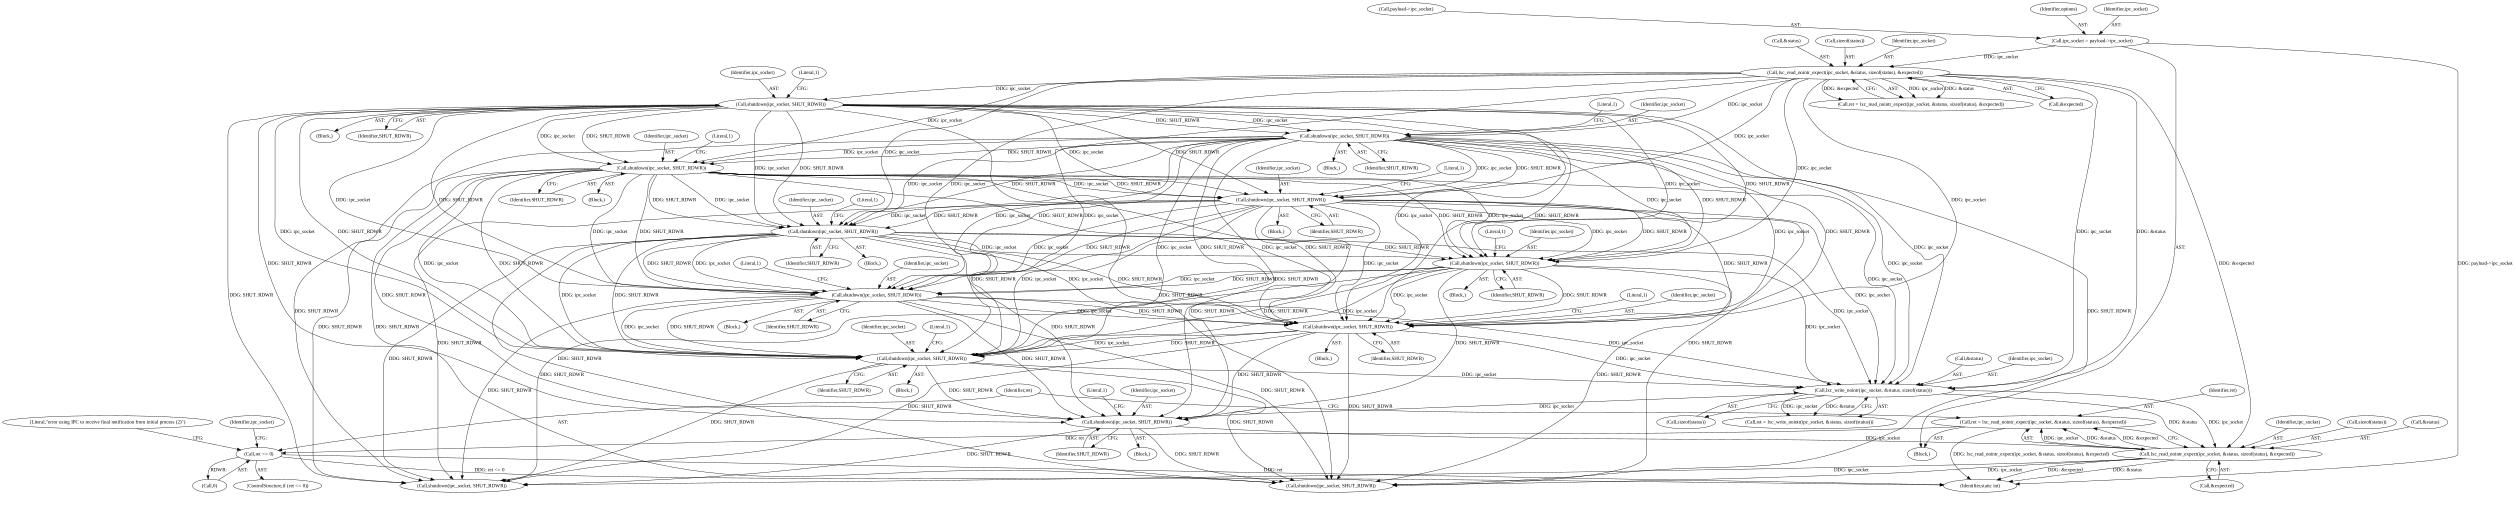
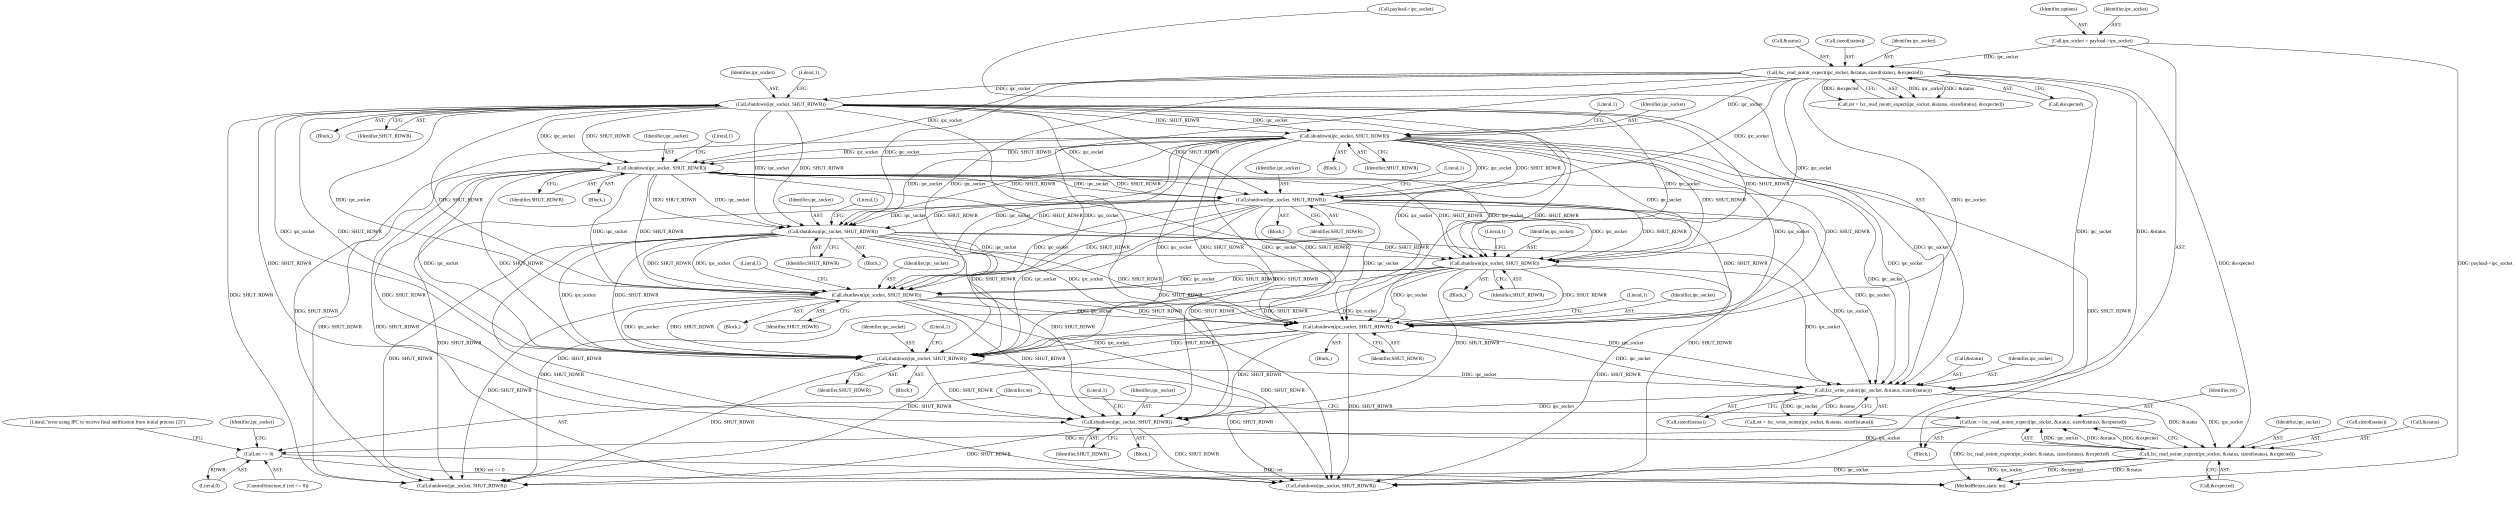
  digraph {
    fontname="Liberation Serif"
    node [fontname="Liberation Serif"]
    edge [fontname="Liberation Serif"]
    n1 [label="(Call,ret = lxc_read_nointr_expect(ipc_socket, &status, sizeof(status), &expected))"]
    n2 [label="(Call,lxc_read_nointr_expect(ipc_socket, &status, sizeof(status), &expected))"]
    n3 [label="(Call,ret <= 0)"]
    n4 [label="(Block,)"]
-   n5 [label="(Identifier,static int)"]
+   n5 [label="(MethodReturn,static int)"]
    n6 [label="(Call,shutdown(ipc_socket, SHUT_RDWR))"]
    n7 [label="(Call,shutdown(ipc_socket, SHUT_RDWR))"]
    n8 [label="(Call,&expected)"]
-   n9 [label="(Call,0)"]
+   n9 [label="(Literal,0)"]
    n10 [label="(ControlStructure,if (ret <= 0))"]
    n11 [label="(Call,lxc_write_nointr(ipc_socket, &status, sizeof(status)))"]
    n12 [label="(Call,shutdown(ipc_socket, SHUT_RDWR))"]
    n13 [label="(Call,sizeof(status))"]
    n14 [label="(Call,ret = lxc_write_nointr(ipc_socket, &status, sizeof(status)))"]
    n15 [label="(Identifier,SHUT_RDWR)"]
    n16 [label="(Block,)"]
    n17 [label="(Call,shutdown(ipc_socket, SHUT_RDWR))"]
    n18 [label="(Call,shutdown(ipc_socket, SHUT_RDWR))"]
    n19 [label="(Call,shutdown(ipc_socket, SHUT_RDWR))"]
    n20 [label="(Call,shutdown(ipc_socket, SHUT_RDWR))"]
    n21 [label="(Call,shutdown(ipc_socket, SHUT_RDWR))"]
    n22 [label="(Identifier,SHUT_RDWR)"]
    n23 [label="(Block,)"]
    n24 [label="(Identifier,SHUT_RDWR)"]
    n25 [label="(Block,)"]
    n26 [label="(Block,)"]
    n27 [label="(Identifier,SHUT_RDWR)"]
    n28 [label="(Block,)"]
    n29 [label="(Identifier,SHUT_RDWR)"]
    n30 [label="(Identifier,SHUT_RDWR)"]
    n31 [label="(Block,)"]
    n32 [label="(Call,shutdown(ipc_socket, SHUT_RDWR))"]
    n33 [label="(Block,)"]
    n34 [label="(Identifier,SHUT_RDWR)"]
    n35 [label="(Call,shutdown(ipc_socket, SHUT_RDWR))"]
    n36 [label="(Call,shutdown(ipc_socket, SHUT_RDWR))"]
    n37 [label="(Call,shutdown(ipc_socket, SHUT_RDWR))"]
    n38 [label="(Block,)"]
    n39 [label="(Identifier,SHUT_RDWR)"]
    n40 [label="(Identifier,SHUT_RDWR)"]
    n41 [label="(Block,)"]
    n42 [label="(Block,)"]
    n43 [label="(Identifier,SHUT_RDWR)"]
    n44 [label="(Call,lxc_read_nointr_expect(ipc_socket, &status, sizeof(status), &expected))"]
    n45 [label="(Call,ret = lxc_read_nointr_expect(ipc_socket, &status, sizeof(status), &expected))"]
    n46 [label="(Call,&expected)"]
    n47 [label="(Call,ipc_socket = payload->ipc_socket)"]
    n48 [label="(Call,payload->ipc_socket)"]
    n49 [label="(Call,&status)"]
    n50 [label="(Literal,1)"]
    n51 [label="(Identifier,ipc_socket)"]
    n52 [label="(Identifier,ipc_socket)"]
    n53 [label="(Literal,\"error using IPC to receive final notification from initial process (2)\")"]
    n54 [label="(Identifier,ipc_socket)"]
    n55 [label="(Identifier,ipc_socket)"]
    n56 [label="(Literal,1)"]
    n57 [label="(Literal,1)"]
    n58 [label="(Call,&status)"]
    n59 [label="(Literal,1)"]
    n60 [label="(Literal,1)"]
    n61 [label="(Identifier,ipc_socket)"]
    n62 [label="(Literal,1)"]
    n63 [label="(Literal,1)"]
    n64 [label="(Literal,1)"]
    n65 [label="(Identifier,ret)"]
    n66 [label="(Literal,1)"]
    n67 [label="(Identifier,ret)"]
    n68 [label="(Identifier,ipc_socket)"]
    n69 [label="(Identifier,ipc_socket)"]
    n70 [label="(Identifier,ipc_socket)"]
    n71 [label="(Identifier,ipc_socket)"]
    n72 [label="(Identifier,ipc_socket)"]
    n73 [label="(Call,sizeof(status))"]
    n74 [label="(Identifier,options)"]
    n75 [label="(Identifier,ipc_socket)"]
    n76 [label="(Call,&status)"]
    n77 [label="(Call,sizeof(status))"]
    n78 [label="(Identifier,ipc_socket)"]
    n79 [label="(Identifier,ipc_socket)"]
    n80 [label="(Identifier,ipc_socket)"]
    n81 [label="(Identifier,ipc_socket)"]
    n82 [label="(Literal,1)"]
    n1 -> n2 [label="CFG: "]
    n1 -> n3 [label="DDG: ret"]
    n1 -> n4 [label="AST: "]
    n1 -> n5 [label="DDG: lxc_read_nointr_expect(ipc_socket, &status, sizeof(status), &expected)"]
    n2 -> n1 [label="AST: "]
    n2 -> n1 [label="DDG: ipc_socket"]
    n2 -> n1 [label="DDG: &status"]
    n2 -> n1 [label="DDG: &expected"]
    n2 -> n5 [label="DDG: &status"]
    n2 -> n5 [label="DDG: &expected"]
    n2 -> n6 [label="DDG: ipc_socket"]
    n2 -> n7 [label="DDG: ipc_socket"]
    n2 -> n8 [label="CFG: "]
    n3 -> n5 [label="DDG: ret <= 0"]
    n3 -> n5 [label="DDG: ret"]
    n3 -> n9 [label="RDWR: "]
-   n3 -> n10 [label="AST: "]
+   n10 -> n3 [label="AST: "]
    n8 -> n2 [label="AST: "]
    n9 -> n3 [label="AST: "]
    n11 -> n2 [label="DDG: ipc_socket"]
    n11 -> n2 [label="DDG: &status"]
    n11 -> n12 [label="DDG: ipc_socket"]
    n11 -> n13 [label="CFG: "]
    n11 -> n14 [label="AST: "]
    n11 -> n14 [label="DDG: ipc_socket"]
    n11 -> n14 [label="DDG: &status"]
    n12 -> n2 [label="DDG: ipc_socket"]
    n12 -> n6 [label="DDG: SHUT_RDWR"]
    n12 -> n7 [label="DDG: SHUT_RDWR"]
    n12 -> n15 [label="CFG: "]
    n12 -> n16 [label="AST: "]
    n13 -> n11 [label="AST: "]
    n14 -> n11 [label="CFG: "]
    n15 -> n12 [label="AST: "]
    n17 -> n6 [label="DDG: SHUT_RDWR"]
    n17 -> n7 [label="DDG: SHUT_RDWR"]
    n17 -> n11 [label="DDG: ipc_socket"]
    n17 -> n12 [label="DDG: SHUT_RDWR"]
    n17 -> n18 [label="DDG: ipc_socket"]
    n17 -> n18 [label="DDG: SHUT_RDWR"]
    n17 -> n19 [label="DDG: ipc_socket"]
    n17 -> n19 [label="DDG: SHUT_RDWR"]
    n17 -> n20 [label="DDG: ipc_socket"]
    n17 -> n20 [label="DDG: SHUT_RDWR"]
    n17 -> n21 [label="DDG: ipc_socket"]
    n17 -> n21 [label="DDG: SHUT_RDWR"]
    n17 -> n22 [label="CFG: "]
    n17 -> n23 [label="AST: "]
    n18 -> n6 [label="DDG: SHUT_RDWR"]
    n18 -> n7 [label="DDG: SHUT_RDWR"]
    n18 -> n11 [label="DDG: ipc_socket"]
    n18 -> n12 [label="DDG: SHUT_RDWR"]
    n18 -> n21 [label="DDG: ipc_socket"]
    n18 -> n21 [label="DDG: SHUT_RDWR"]
    n18 -> n24 [label="CFG: "]
    n18 -> n25 [label="AST: "]
    n19 -> n6 [label="DDG: SHUT_RDWR"]
    n19 -> n7 [label="DDG: SHUT_RDWR"]
    n19 -> n11 [label="DDG: ipc_socket"]
    n19 -> n12 [label="DDG: SHUT_RDWR"]
    n19 -> n18 [label="DDG: ipc_socket"]
    n19 -> n18 [label="DDG: SHUT_RDWR"]
    n19 -> n21 [label="DDG: ipc_socket"]
    n19 -> n21 [label="DDG: SHUT_RDWR"]
    n19 -> n26 [label="AST: "]
    n19 -> n27 [label="CFG: "]
    n20 -> n6 [label="DDG: SHUT_RDWR"]
    n20 -> n7 [label="DDG: SHUT_RDWR"]
    n20 -> n11 [label="DDG: ipc_socket"]
    n20 -> n12 [label="DDG: SHUT_RDWR"]
    n20 -> n18 [label="DDG: ipc_socket"]
    n20 -> n18 [label="DDG: SHUT_RDWR"]
    n20 -> n19 [label="DDG: ipc_socket"]
    n20 -> n19 [label="DDG: SHUT_RDWR"]
    n20 -> n21 [label="DDG: ipc_socket"]
    n20 -> n21 [label="DDG: SHUT_RDWR"]
    n20 -> n28 [label="AST: "]
    n20 -> n29 [label="CFG: "]
    n21 -> n6 [label="DDG: SHUT_RDWR"]
    n21 -> n7 [label="DDG: SHUT_RDWR"]
    n21 -> n11 [label="DDG: ipc_socket"]
    n21 -> n12 [label="DDG: SHUT_RDWR"]
    n21 -> n30 [label="CFG: "]
    n21 -> n31 [label="AST: "]
    n22 -> n17 [label="AST: "]
    n24 -> n18 [label="AST: "]
    n27 -> n19 [label="AST: "]
    n29 -> n20 [label="AST: "]
    n30 -> n21 [label="AST: "]
    n32 -> n6 [label="DDG: SHUT_RDWR"]
    n32 -> n7 [label="DDG: SHUT_RDWR"]
    n32 -> n11 [label="DDG: ipc_socket"]
    n32 -> n12 [label="DDG: SHUT_RDWR"]
    n32 -> n17 [label="DDG: ipc_socket"]
    n32 -> n17 [label="DDG: SHUT_RDWR"]
    n32 -> n18 [label="DDG: ipc_socket"]
    n32 -> n18 [label="DDG: SHUT_RDWR"]
    n32 -> n19 [label="DDG: ipc_socket"]
    n32 -> n19 [label="DDG: SHUT_RDWR"]
    n32 -> n20 [label="DDG: ipc_socket"]
    n32 -> n20 [label="DDG: SHUT_RDWR"]
    n32 -> n21 [label="DDG: ipc_socket"]
    n32 -> n21 [label="DDG: SHUT_RDWR"]
    n32 -> n33 [label="AST: "]
    n32 -> n34 [label="CFG: "]
    n34 -> n32 [label="AST: "]
    n35 -> n6 [label="DDG: SHUT_RDWR"]
    n35 -> n7 [label="DDG: SHUT_RDWR"]
    n35 -> n11 [label="DDG: ipc_socket"]
    n35 -> n12 [label="DDG: SHUT_RDWR"]
    n35 -> n17 [label="DDG: ipc_socket"]
    n35 -> n17 [label="DDG: SHUT_RDWR"]
    n35 -> n18 [label="DDG: ipc_socket"]
    n35 -> n18 [label="DDG: SHUT_RDWR"]
    n35 -> n19 [label="DDG: ipc_socket"]
    n35 -> n19 [label="DDG: SHUT_RDWR"]
    n35 -> n20 [label="DDG: ipc_socket"]
    n35 -> n20 [label="DDG: SHUT_RDWR"]
    n35 -> n21 [label="DDG: ipc_socket"]
    n35 -> n21 [label="DDG: SHUT_RDWR"]
    n35 -> n32 [label="DDG: ipc_socket"]
    n35 -> n32 [label="DDG: SHUT_RDWR"]
    n35 -> n36 [label="DDG: ipc_socket"]
    n35 -> n36 [label="DDG: SHUT_RDWR"]
    n35 -> n37 [label="DDG: ipc_socket"]
    n35 -> n37 [label="DDG: SHUT_RDWR"]
    n35 -> n38 [label="AST: "]
    n35 -> n39 [label="CFG: "]
    n36 -> n6 [label="DDG: SHUT_RDWR"]
    n36 -> n7 [label="DDG: SHUT_RDWR"]
    n36 -> n11 [label="DDG: ipc_socket"]
    n36 -> n12 [label="DDG: SHUT_RDWR"]
    n36 -> n17 [label="DDG: ipc_socket"]
    n36 -> n17 [label="DDG: SHUT_RDWR"]
    n36 -> n18 [label="DDG: ipc_socket"]
    n36 -> n18 [label="DDG: SHUT_RDWR"]
    n36 -> n19 [label="DDG: ipc_socket"]
    n36 -> n19 [label="DDG: SHUT_RDWR"]
    n36 -> n20 [label="DDG: ipc_socket"]
    n36 -> n20 [label="DDG: SHUT_RDWR"]
    n36 -> n21 [label="DDG: ipc_socket"]
    n36 -> n21 [label="DDG: SHUT_RDWR"]
    n36 -> n32 [label="DDG: ipc_socket"]
    n36 -> n32 [label="DDG: SHUT_RDWR"]
    n36 -> n40 [label="CFG: "]
    n36 -> n41 [label="AST: "]
    n37 -> n6 [label="DDG: SHUT_RDWR"]
    n37 -> n7 [label="DDG: SHUT_RDWR"]
    n37 -> n11 [label="DDG: ipc_socket"]
    n37 -> n12 [label="DDG: SHUT_RDWR"]
    n37 -> n17 [label="DDG: ipc_socket"]
    n37 -> n17 [label="DDG: SHUT_RDWR"]
    n37 -> n18 [label="DDG: ipc_socket"]
    n37 -> n18 [label="DDG: SHUT_RDWR"]
    n37 -> n19 [label="DDG: ipc_socket"]
    n37 -> n19 [label="DDG: SHUT_RDWR"]
    n37 -> n20 [label="DDG: ipc_socket"]
    n37 -> n20 [label="DDG: SHUT_RDWR"]
    n37 -> n21 [label="DDG: ipc_socket"]
    n37 -> n21 [label="DDG: SHUT_RDWR"]
    n37 -> n32 [label="DDG: ipc_socket"]
    n37 -> n32 [label="DDG: SHUT_RDWR"]
    n37 -> n36 [label="DDG: ipc_socket"]
    n37 -> n36 [label="DDG: SHUT_RDWR"]
    n37 -> n42 [label="AST: "]
    n37 -> n43 [label="CFG: "]
    n39 -> n35 [label="AST: "]
    n40 -> n36 [label="AST: "]
    n43 -> n37 [label="AST: "]
    n44 -> n2 [label="DDG: &expected"]
    n44 -> n11 [label="DDG: ipc_socket"]
    n44 -> n11 [label="DDG: &status"]
    n44 -> n17 [label="DDG: ipc_socket"]
    n44 -> n18 [label="DDG: ipc_socket"]
    n44 -> n19 [label="DDG: ipc_socket"]
    n44 -> n20 [label="DDG: ipc_socket"]
    n44 -> n21 [label="DDG: ipc_socket"]
    n44 -> n32 [label="DDG: ipc_socket"]
    n44 -> n35 [label="DDG: ipc_socket"]
    n44 -> n36 [label="DDG: ipc_socket"]
    n44 -> n37 [label="DDG: ipc_socket"]
    n44 -> n45 [label="AST: "]
    n44 -> n45 [label="DDG: ipc_socket"]
    n44 -> n45 [label="DDG: &status"]
    n44 -> n45 [label="DDG: &expected"]
    n44 -> n46 [label="CFG: "]
    n45 -> n44 [label="CFG: "]
    n46 -> n44 [label="AST: "]
    n47 -> n4 [label="AST: "]
    n47 -> n5 [label="DDG: payload->ipc_socket"]
    n47 -> n44 [label="DDG: ipc_socket"]
-   n48 -> n47 [label="AST: "]
+   n48 -> n11 [label="AST: "]
    n49 -> n11 [label="AST: "]
    n50 -> n19 [label="CFG: "]
    n51 -> n32 [label="AST: "]
    n52 -> n44 [label="AST: "]
    n53 -> n3 [label="CFG: "]
    n54 -> n17 [label="AST: "]
    n55 -> n36 [label="AST: "]
    n56 -> n37 [label="CFG: "]
    n57 -> n17 [label="CFG: "]
    n58 -> n44 [label="AST: "]
    n59 -> n12 [label="CFG: "]
    n60 -> n20 [label="CFG: "]
    n61 -> n21 [label="AST: "]
    n62 -> n32 [label="CFG: "]
    n63 -> n35 [label="CFG: "]
    n64 -> n21 [label="CFG: "]
    n65 -> n1 [label="CFG: "]
    n65 -> n3 [label="AST: "]
    n66 -> n18 [label="CFG: "]
    n67 -> n1 [label="AST: "]
    n68 -> n11 [label="AST: "]
    n69 -> n35 [label="AST: "]
    n70 -> n2 [label="AST: "]
    n71 -> n19 [label="AST: "]
    n72 -> n20 [label="AST: "]
    n73 -> n2 [label="AST: "]
    n74 -> n47 [label="AST: "]
    n75 -> n12 [label="AST: "]
    n76 -> n2 [label="AST: "]
    n77 -> n44 [label="AST: "]
    n78 -> n47 [label="AST: "]
    n79 -> n37 [label="AST: "]
    n80 -> n3 [label="CFG: "]
    n81 -> n18 [label="AST: "]
    n82 -> n36 [label="CFG: "]
  }
